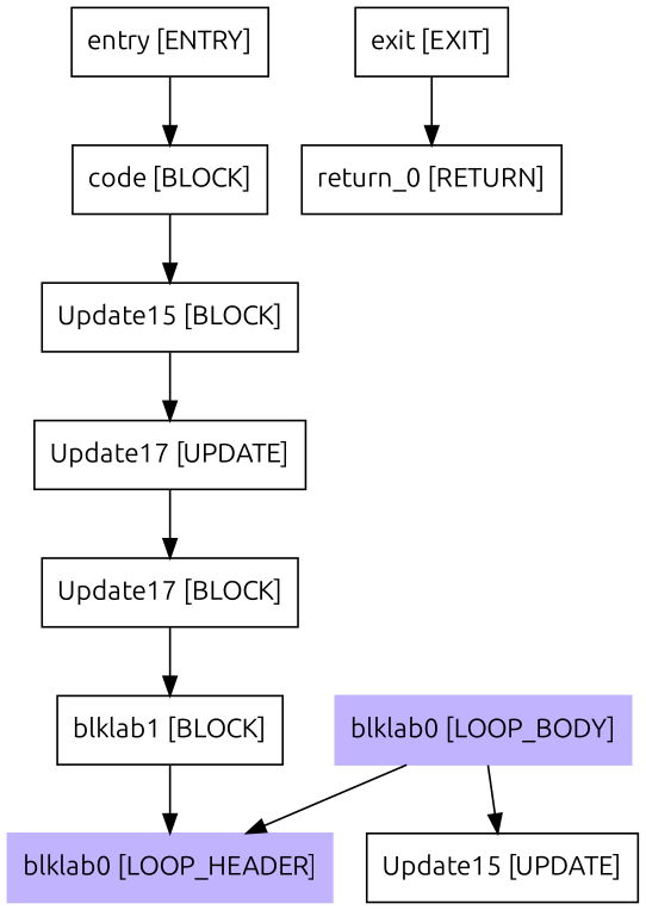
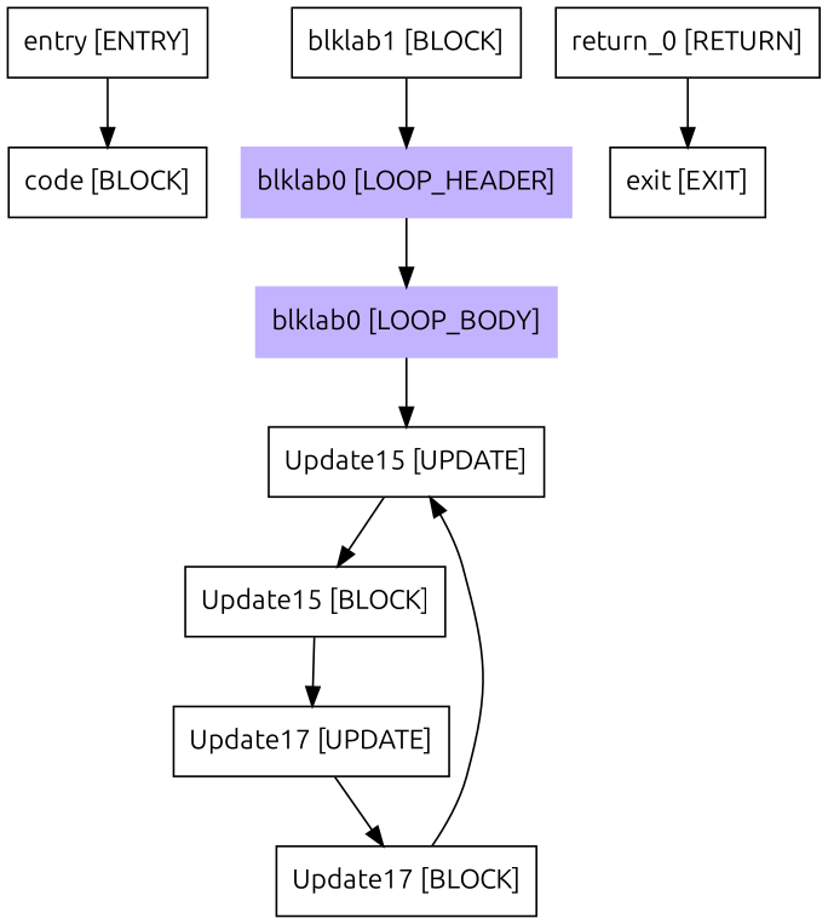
  digraph {
    fontname=Ubuntu
    node [fontname=Ubuntu shape=box]
    edge [fontname=Ubuntu]
    "entry [ENTRY]"
    "code [BLOCK]"
    "blklab0 [LOOP_HEADER]" [color=".7 .3 1.0" style=filled]
    "blklab0 [LOOP_BODY]" [color=".7 .3 1.0" style=filled]
    "Update15 [UPDATE]"
    "Update15 [BLOCK]"
    "return_0 [RETURN]"
    "exit [EXIT]"
    "Update17 [UPDATE]"
    "Update17 [BLOCK]"
    "blklab1 [BLOCK]"
    "entry [ENTRY]" -> "code [BLOCK]"
-   "blklab0 [LOOP_BODY]" -> "blklab0 [LOOP_HEADER]"
+   "blklab0 [LOOP_HEADER]" -> "blklab0 [LOOP_BODY]"
    "blklab0 [LOOP_BODY]" -> "Update15 [UPDATE]"
-   "code [BLOCK]" -> "Update15 [BLOCK]"
+   "Update15 [UPDATE]" -> "Update15 [BLOCK]"
    "Update15 [BLOCK]" -> "Update17 [UPDATE]"
-   "exit [EXIT]" -> "return_0 [RETURN]"
+   "return_0 [RETURN]" -> "exit [EXIT]"
    "Update17 [UPDATE]" -> "Update17 [BLOCK]"
-   "Update17 [BLOCK]" -> "blklab1 [BLOCK]"
+   "Update17 [BLOCK]" -> "Update15 [UPDATE]"
    "blklab1 [BLOCK]" -> "blklab0 [LOOP_HEADER]"
  }
